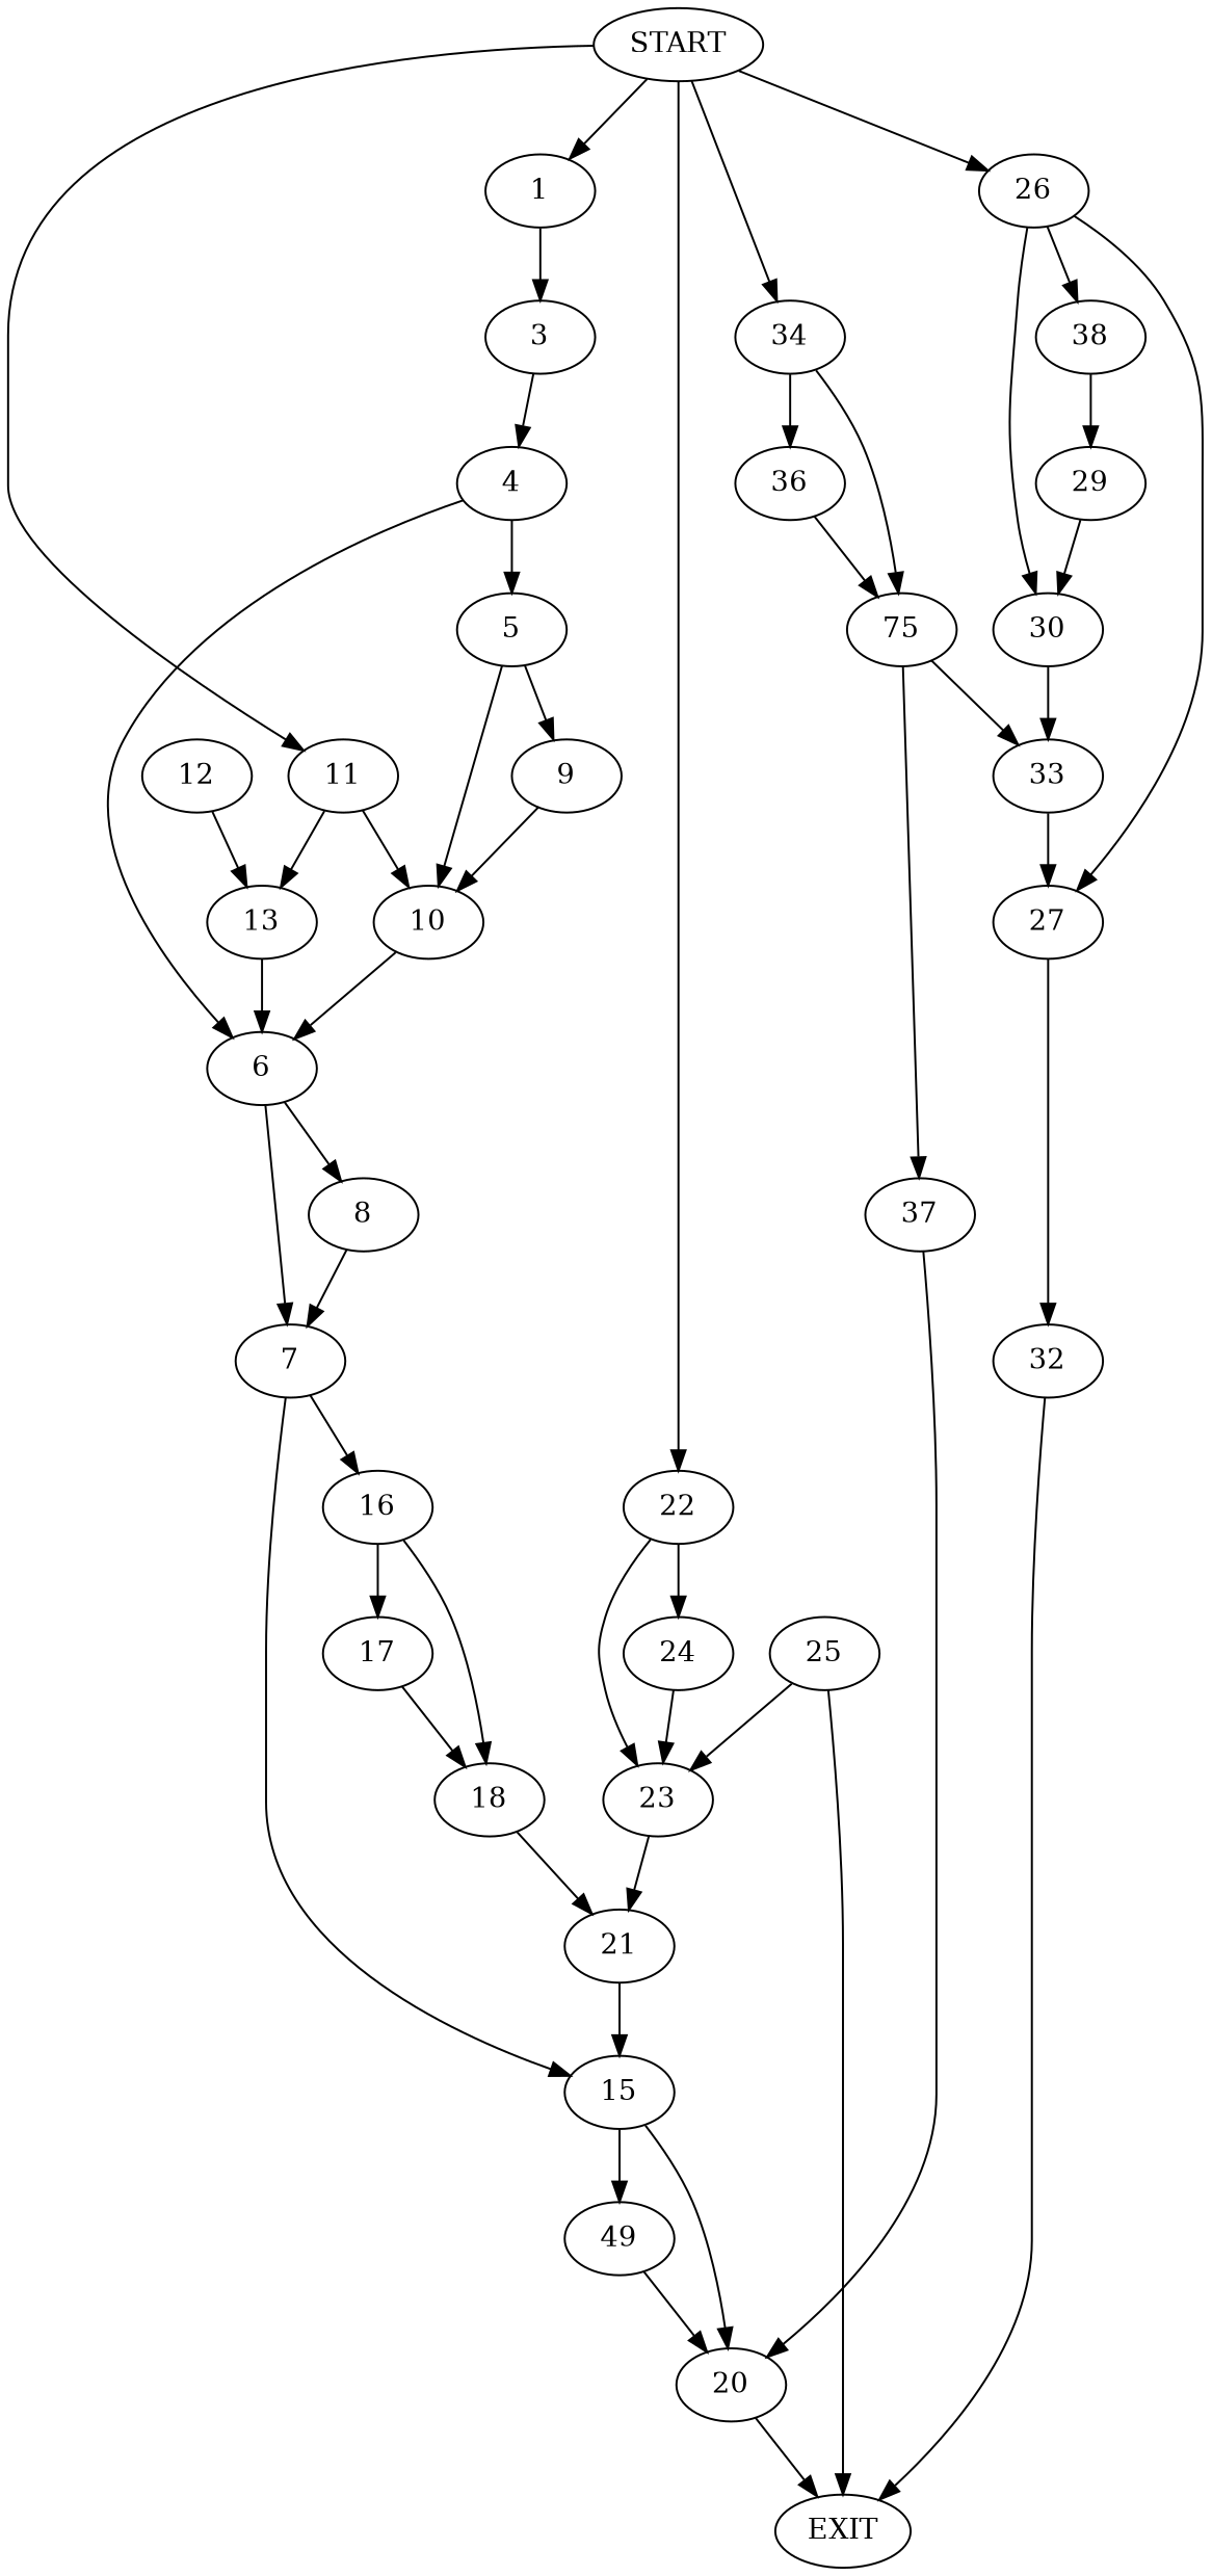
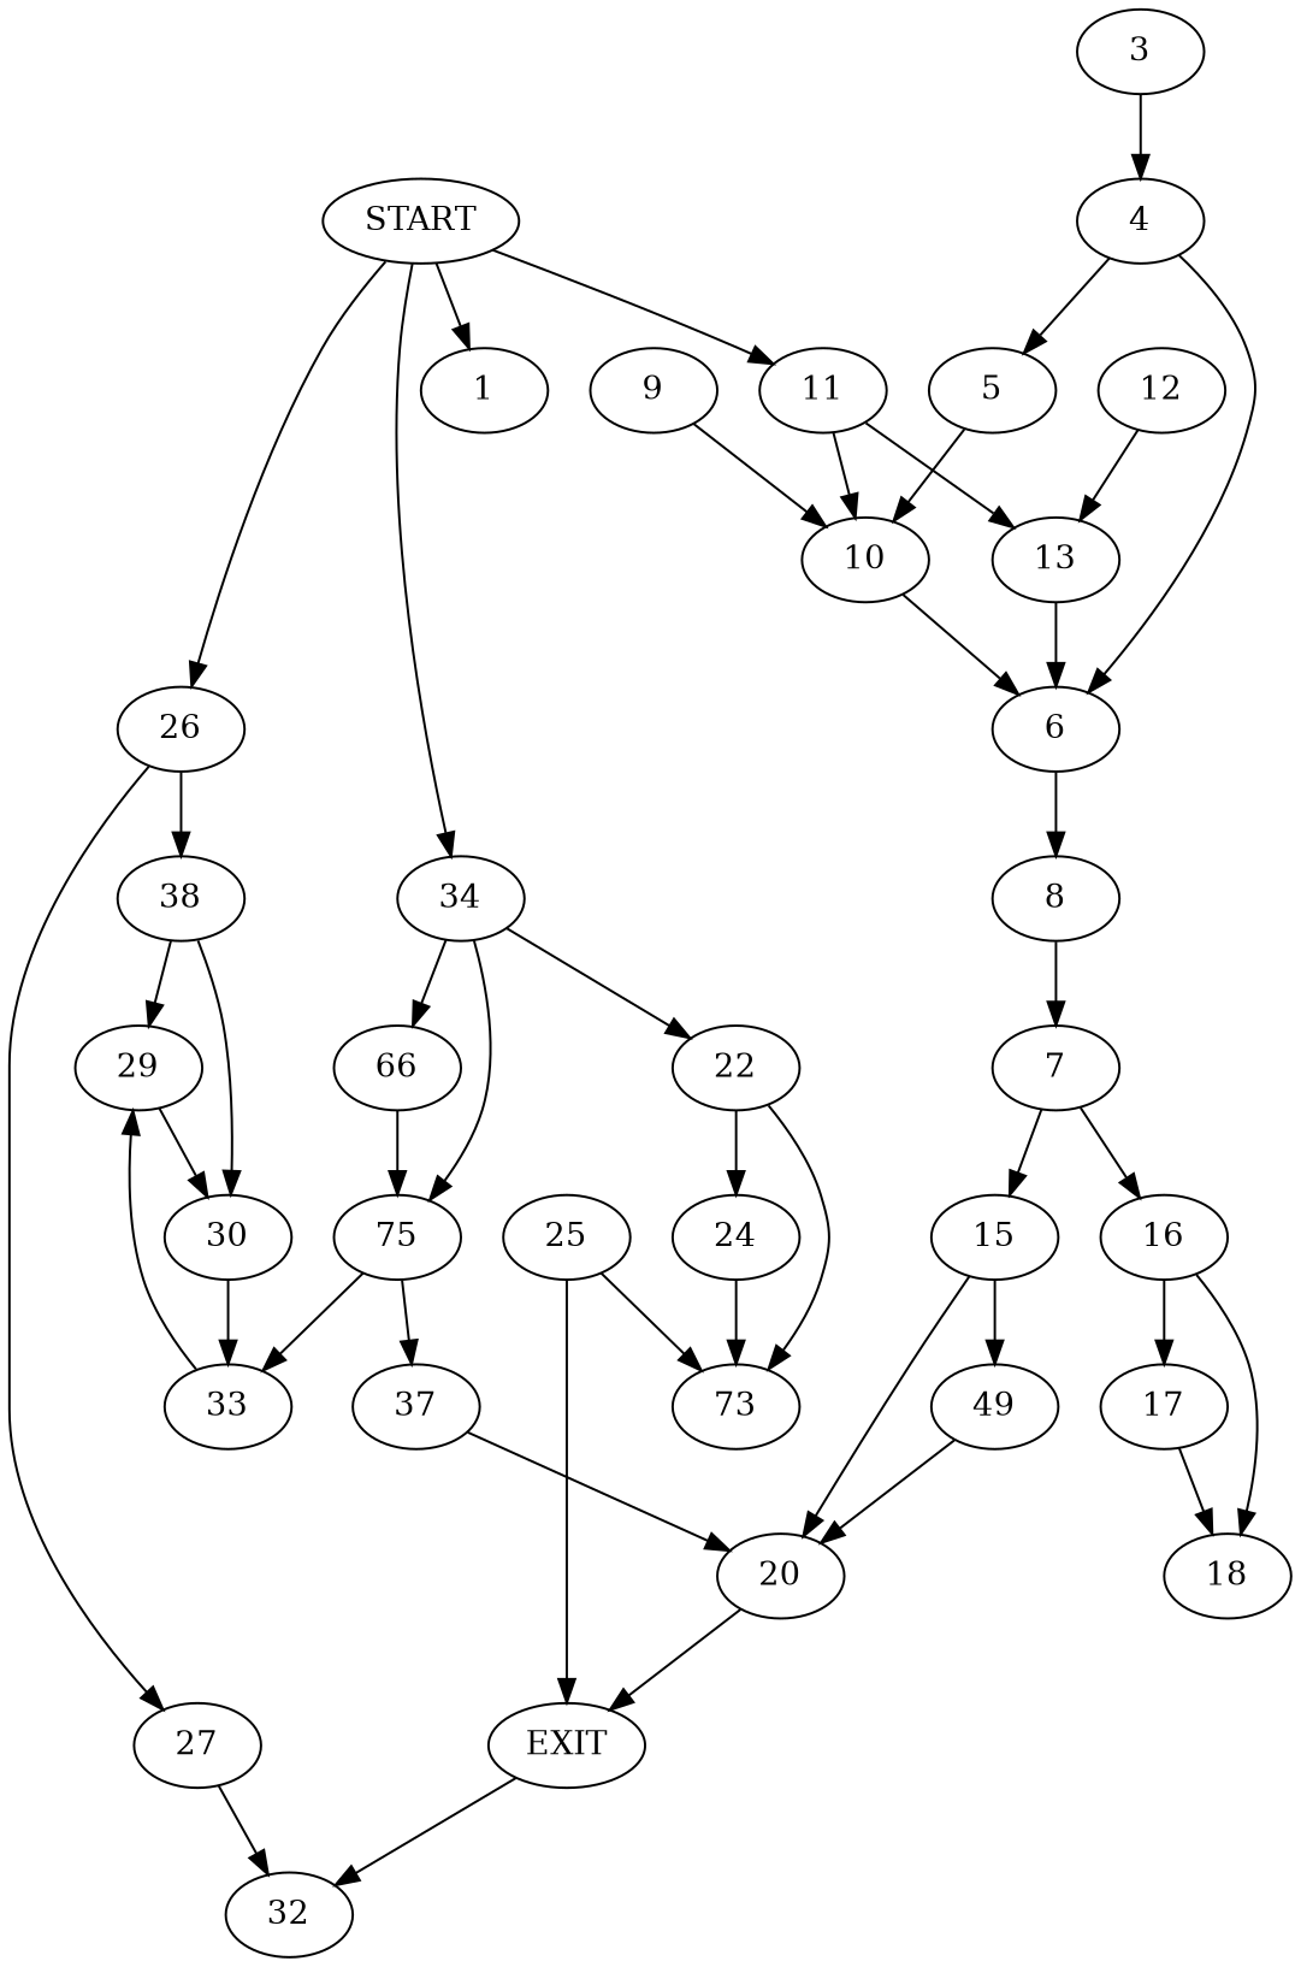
  digraph {
    n1 [label=START]
    1
    11
    22
    26
    34
    3
    10
    13
-   23
+   23 [label=73]
    24
    27
    n13 [label=38]
    n14 [label=75]
-   36
+   36 [label=66]
    n16 [label=EXIT]
    4
    5
    6
    9
    7
    8
    15
    16
    n25 [label=49]
    20
    17
    18
    12
-   21
    25
    32
    29
    30
    33
    37
    n1 -> 1
    n1 -> 11
-   n1 -> 22
+   34 -> 22
    n1 -> 26
    n1 -> 34
-   1 -> 3
    11 -> 10
    11 -> 13
    22 -> 23
    22 -> 24
    26 -> 27
    26 -> n13
    34 -> n14
    34 -> 36
    3 -> 4
    10 -> 6
    13 -> 6
-   23 -> 21
    24 -> 23
    27 -> 32
    n13 -> 29
-   26 -> 30
+   n13 -> 30
    n14 -> 33
    n14 -> 37
    36 -> n14
    4 -> 5
    4 -> 6
    5 -> 10
-   5 -> 9
-   6 -> 7
    6 -> 8
    9 -> 10
    7 -> 15
    7 -> 16
    8 -> 7
    15 -> n25
    15 -> 20
    16 -> 17
    16 -> 18
    n25 -> 20
    20 -> n16
    17 -> 18
-   18 -> 21
    12 -> 13
-   21 -> 15
    25 -> 23
    25 -> n16
-   32 -> n16
+   n16 -> 32
    29 -> 30
    30 -> 33
-   33 -> 27
+   33 -> 29
    37 -> 20
  }
